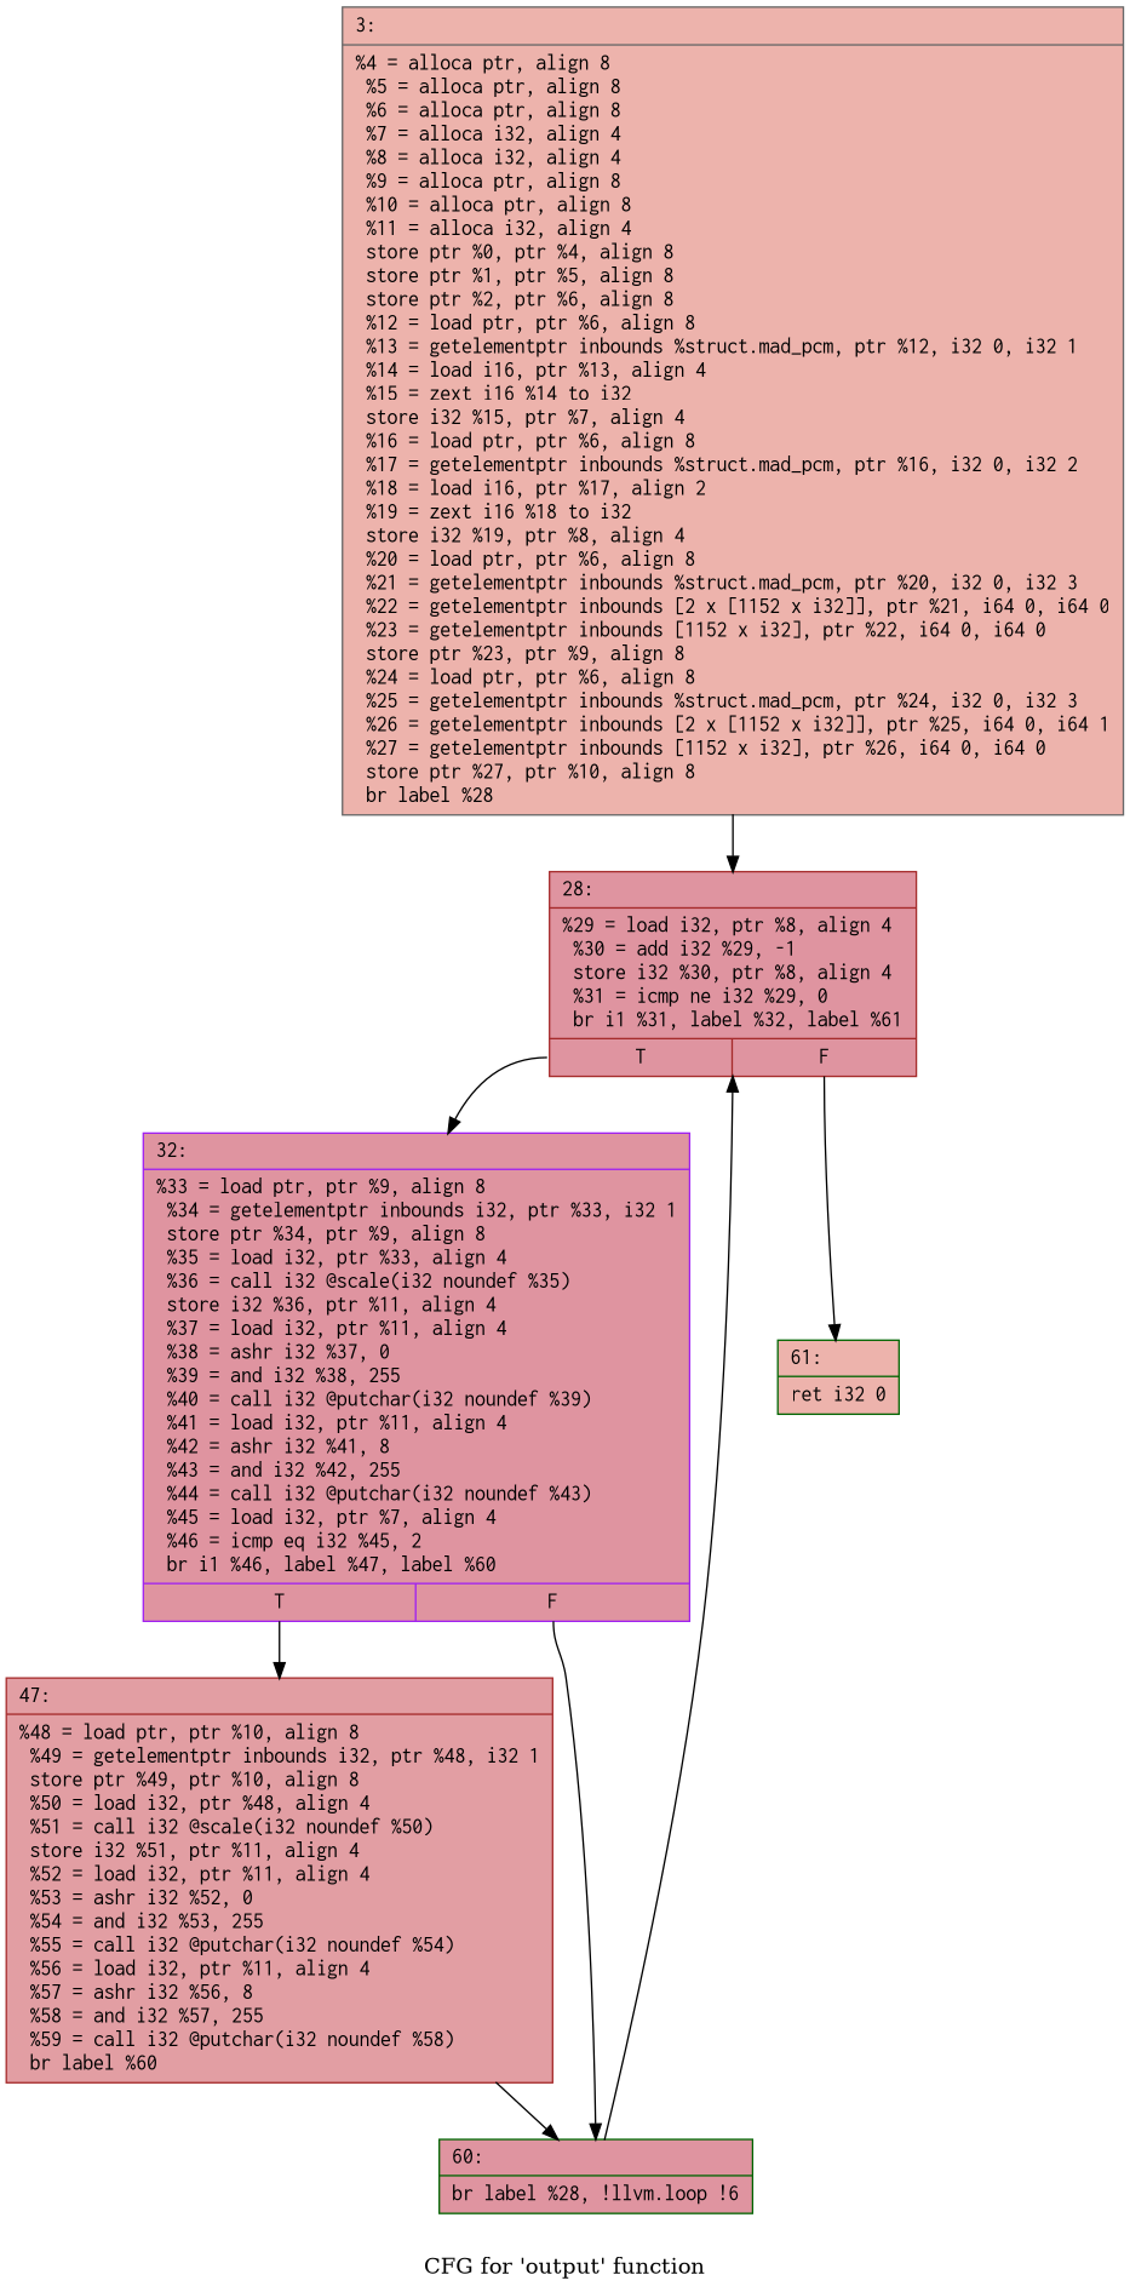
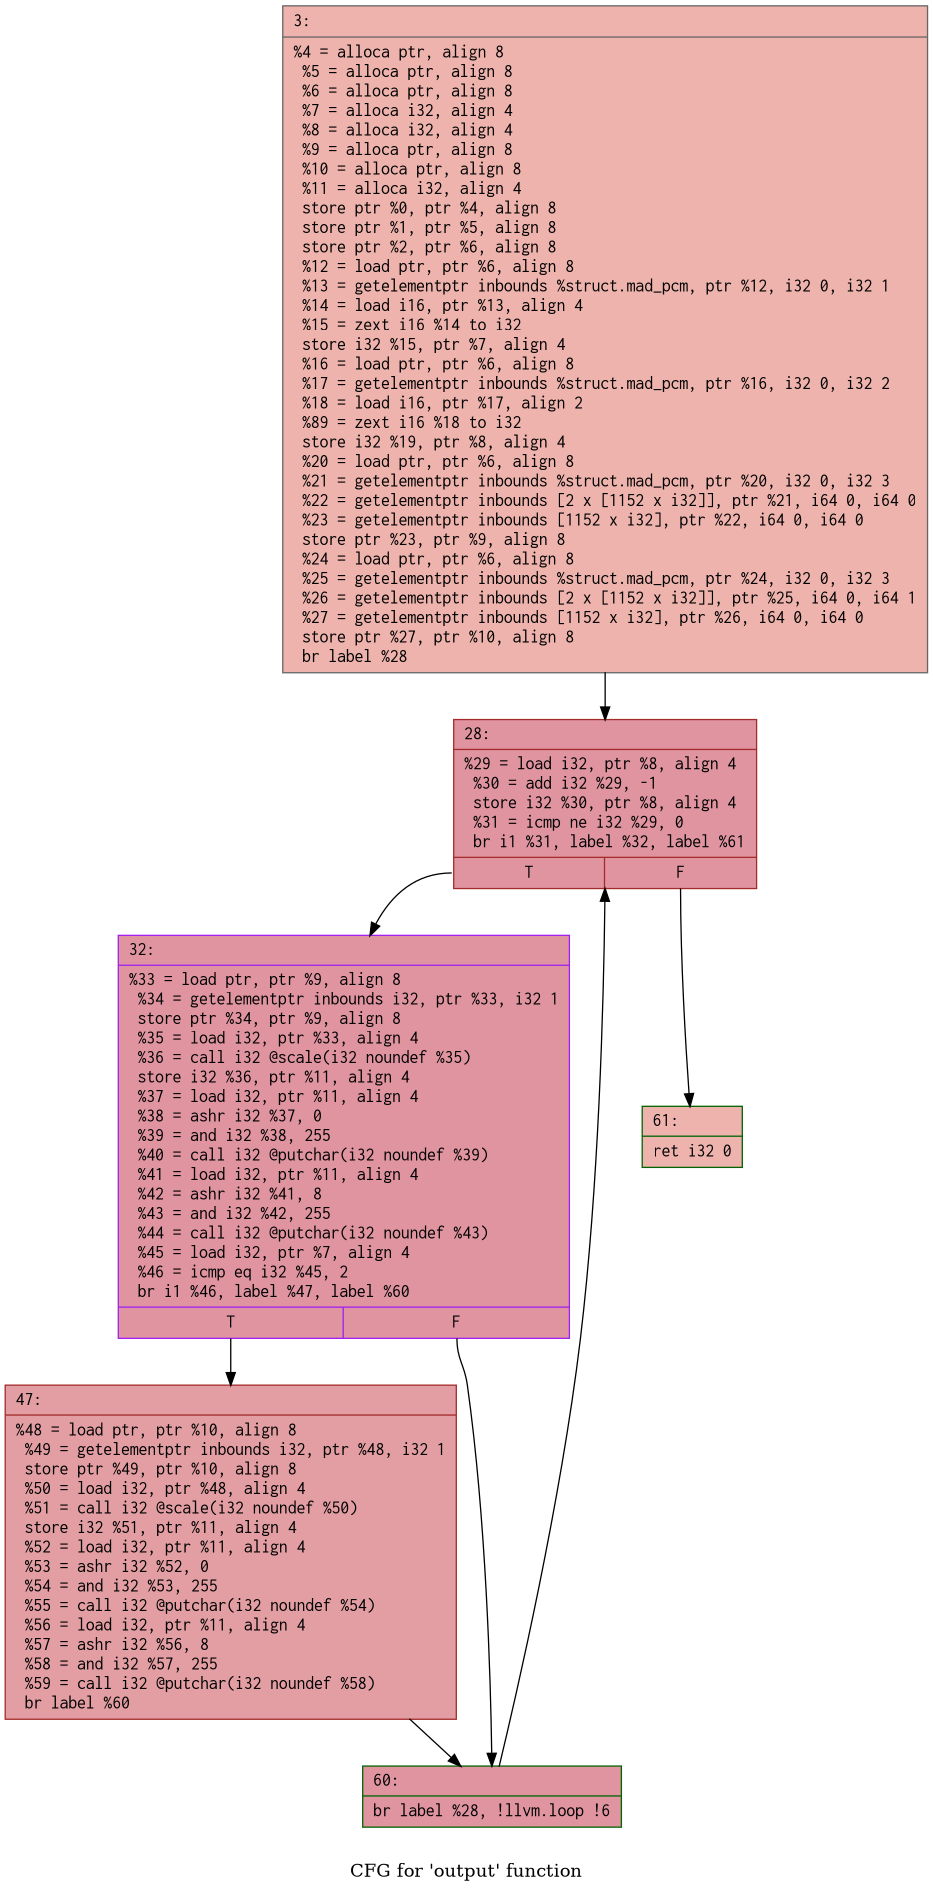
  digraph {
    label="CFG for 'output' function"
    node [color=brown fillcolor="#b70d2870" fontname=Courier shape=record style=filled]
-   n1 [color=gray40 fillcolor="#d6524470" label="{3:\l|  %4 = alloca ptr, align 8\l  %5 = alloca ptr, align 8\l  %6 = alloca ptr, align 8\l  %7 = alloca i32, align 4\l  %8 = alloca i32, align 4\l  %9 = alloca ptr, align 8\l  %10 = alloca ptr, align 8\l  %11 = alloca i32, align 4\l  store ptr %0, ptr %4, align 8\l  store ptr %1, ptr %5, align 8\l  store ptr %2, ptr %6, align 8\l  %12 = load ptr, ptr %6, align 8\l  %13 = getelementptr inbounds %struct.mad_pcm, ptr %12, i32 0, i32 1\l  %14 = load i16, ptr %13, align 4\l  %15 = zext i16 %14 to i32\l  store i32 %15, ptr %7, align 4\l  %16 = load ptr, ptr %6, align 8\l  %17 = getelementptr inbounds %struct.mad_pcm, ptr %16, i32 0, i32 2\l  %18 = load i16, ptr %17, align 2\l  %19 = zext i16 %18 to i32\l  store i32 %19, ptr %8, align 4\l  %20 = load ptr, ptr %6, align 8\l  %21 = getelementptr inbounds %struct.mad_pcm, ptr %20, i32 0, i32 3\l  %22 = getelementptr inbounds [2 x [1152 x i32]], ptr %21, i64 0, i64 0\l  %23 = getelementptr inbounds [1152 x i32], ptr %22, i64 0, i64 0\l  store ptr %23, ptr %9, align 8\l  %24 = load ptr, ptr %6, align 8\l  %25 = getelementptr inbounds %struct.mad_pcm, ptr %24, i32 0, i32 3\l  %26 = getelementptr inbounds [2 x [1152 x i32]], ptr %25, i64 0, i64 1\l  %27 = getelementptr inbounds [1152 x i32], ptr %26, i64 0, i64 0\l  store ptr %27, ptr %10, align 8\l  br label %28\l}"]
+   n1 [color=gray40 fillcolor="#d6524470" label="{3:\l|  %4 = alloca ptr, align 8\l  %5 = alloca ptr, align 8\l  %6 = alloca ptr, align 8\l  %7 = alloca i32, align 4\l  %8 = alloca i32, align 4\l  %9 = alloca ptr, align 8\l  %10 = alloca ptr, align 8\l  %11 = alloca i32, align 4\l  store ptr %0, ptr %4, align 8\l  store ptr %1, ptr %5, align 8\l  store ptr %2, ptr %6, align 8\l  %12 = load ptr, ptr %6, align 8\l  %13 = getelementptr inbounds %struct.mad_pcm, ptr %12, i32 0, i32 1\l  %14 = load i16, ptr %13, align 4\l  %15 = zext i16 %14 to i32\l  store i32 %15, ptr %7, align 4\l  %16 = load ptr, ptr %6, align 8\l  %17 = getelementptr inbounds %struct.mad_pcm, ptr %16, i32 0, i32 2\l  %18 = load i16, ptr %17, align 2\l  %89 = zext i16 %18 to i32\l  store i32 %19, ptr %8, align 4\l  %20 = load ptr, ptr %6, align 8\l  %21 = getelementptr inbounds %struct.mad_pcm, ptr %20, i32 0, i32 3\l  %22 = getelementptr inbounds [2 x [1152 x i32]], ptr %21, i64 0, i64 0\l  %23 = getelementptr inbounds [1152 x i32], ptr %22, i64 0, i64 0\l  store ptr %23, ptr %9, align 8\l  %24 = load ptr, ptr %6, align 8\l  %25 = getelementptr inbounds %struct.mad_pcm, ptr %24, i32 0, i32 3\l  %26 = getelementptr inbounds [2 x [1152 x i32]], ptr %25, i64 0, i64 1\l  %27 = getelementptr inbounds [1152 x i32], ptr %26, i64 0, i64 0\l  store ptr %27, ptr %10, align 8\l  br label %28\l}"]
    n2 [label="{28:\l|  %29 = load i32, ptr %8, align 4\l  %30 = add i32 %29, -1\l  store i32 %30, ptr %8, align 4\l  %31 = icmp ne i32 %29, 0\l  br i1 %31, label %32, label %61\l|{<s0>T|<s1>F}}"]
    n3 [color=purple label="{32:\l|  %33 = load ptr, ptr %9, align 8\l  %34 = getelementptr inbounds i32, ptr %33, i32 1\l  store ptr %34, ptr %9, align 8\l  %35 = load i32, ptr %33, align 4\l  %36 = call i32 @scale(i32 noundef %35)\l  store i32 %36, ptr %11, align 4\l  %37 = load i32, ptr %11, align 4\l  %38 = ashr i32 %37, 0\l  %39 = and i32 %38, 255\l  %40 = call i32 @putchar(i32 noundef %39)\l  %41 = load i32, ptr %11, align 4\l  %42 = ashr i32 %41, 8\l  %43 = and i32 %42, 255\l  %44 = call i32 @putchar(i32 noundef %43)\l  %45 = load i32, ptr %7, align 4\l  %46 = icmp eq i32 %45, 2\l  br i1 %46, label %47, label %60\l|{<s0>T|<s1>F}}"]
    n4 [color=darkgreen fillcolor="#d6524470" label="{61:\l|  ret i32 0\l}"]
    n5 [fillcolor="#be242e70" label="{47:\l|  %48 = load ptr, ptr %10, align 8\l  %49 = getelementptr inbounds i32, ptr %48, i32 1\l  store ptr %49, ptr %10, align 8\l  %50 = load i32, ptr %48, align 4\l  %51 = call i32 @scale(i32 noundef %50)\l  store i32 %51, ptr %11, align 4\l  %52 = load i32, ptr %11, align 4\l  %53 = ashr i32 %52, 0\l  %54 = and i32 %53, 255\l  %55 = call i32 @putchar(i32 noundef %54)\l  %56 = load i32, ptr %11, align 4\l  %57 = ashr i32 %56, 8\l  %58 = and i32 %57, 255\l  %59 = call i32 @putchar(i32 noundef %58)\l  br label %60\l}"]
    n6 [color=darkgreen label="{60:\l|  br label %28, !llvm.loop !6\l}"]
    n1 -> n2
    n2 -> n3 [tailport=s0]
    n2 -> n4 [tailport=s1]
    n3 -> n5 [tailport=s0]
    n3 -> n6 [tailport=s1]
    n5 -> n6
    n6 -> n2
  }
